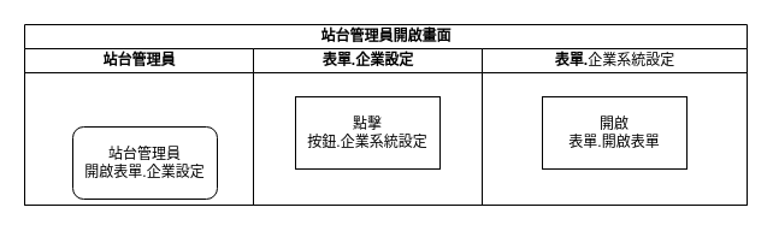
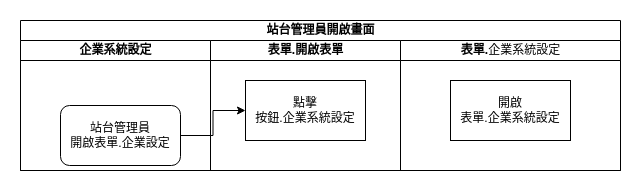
  <mxCell id="0" />
  <mxCell id="1" parent="0" />
  <mxCell id="2" value="站台管理員開啟畫面" style="swimlane;html=1;childLayout=stackLayout;resizeParent=1;resizeParentMax=0;startSize=20;" parent="1" vertex="1"><mxGeometry x="20" y="20" width="600" height="150" as="geometry" /></mxCell>
- <mxCell id="3" value="站台管理員" style="swimlane;html=1;startSize=20;" parent="2" vertex="1"><mxGeometry y="20" width="190" height="130" as="geometry" /></mxCell>
+ <mxCell id="3" value="企業系統設定" style="swimlane;html=1;startSize=20;" parent="2" vertex="1"><mxGeometry y="20" width="190" height="130" as="geometry" /></mxCell>
  <mxCell id="4" value="站台管理員&lt;br&gt;開啟表單.企業設定" style="rounded=1;whiteSpace=wrap;html=1;" parent="3" vertex="1"><mxGeometry x="40" y="65" width="120" height="60" as="geometry" /></mxCell>
- <mxCell id="5" value="表單.企業設定" style="swimlane;html=1;startSize=20;" parent="2" vertex="1"><mxGeometry x="190" y="20" width="190" height="130" as="geometry" /></mxCell>
+ <mxCell id="5" value="表單.開啟表單" style="swimlane;html=1;startSize=20;" parent="2" vertex="1"><mxGeometry x="190" y="20" width="190" height="130" as="geometry" /></mxCell>
  <mxCell id="6" value="點擊&lt;br&gt;按鈕.企業系統設定" style="rounded=0;whiteSpace=wrap;html=1;" parent="5" vertex="1"><mxGeometry x="35" y="40" width="120" height="60" as="geometry" /></mxCell>
  <mxCell id="7" value="表單.&lt;span style=&quot;font-weight: 400&quot;&gt;企業系統設定&lt;/span&gt;" style="swimlane;html=1;startSize=20;" parent="2" vertex="1"><mxGeometry x="380" y="20" width="220" height="130" as="geometry" /></mxCell>
- <mxCell id="8" value="開啟&lt;br&gt;表單.開啟表單" style="rounded=0;whiteSpace=wrap;html=1;" parent="7" vertex="1"><mxGeometry x="50" y="40" width="120" height="60" as="geometry" /></mxCell>
+ <mxCell id="8" value="開啟&lt;br&gt;表單.企業系統設定" style="rounded=0;whiteSpace=wrap;html=1;" parent="7" vertex="1"><mxGeometry x="50" y="40" width="120" height="60" as="geometry" /></mxCell>
+ <mxCell id="9" style="edgeStyle=orthogonalEdgeStyle;rounded=0;orthogonalLoop=1;jettySize=auto;html=1;" parent="2" source="4" target="6" edge="1"><mxGeometry relative="1" as="geometry" /></mxCell>
